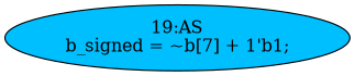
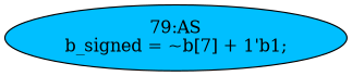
  strict digraph {
-   n1 [ast="<pyverilog.vparser.ast.Assign object at 0x7f0f95bd8f50>" def_var="['b_signed']" fillcolor=deepskyblue label="19:AS\nb_signed = ~b[7] + 1'b1;" statements="[]" style=filled typ=Assign use_var="['b']"]
+   n1 [ast="<pyverilog.vparser.ast.Assign object at 0x7f0f95bd8f50>" def_var="['b_signed']" fillcolor=deepskyblue label="79:AS\nb_signed = ~b[7] + 1'b1;" statements="[]" style=filled typ=Assign use_var="['b']"]
  }
